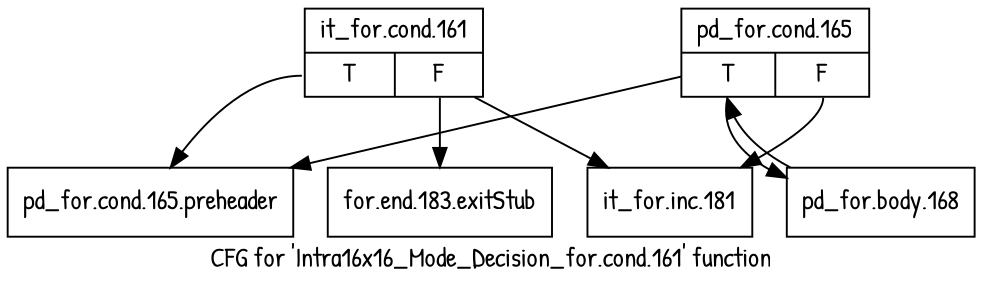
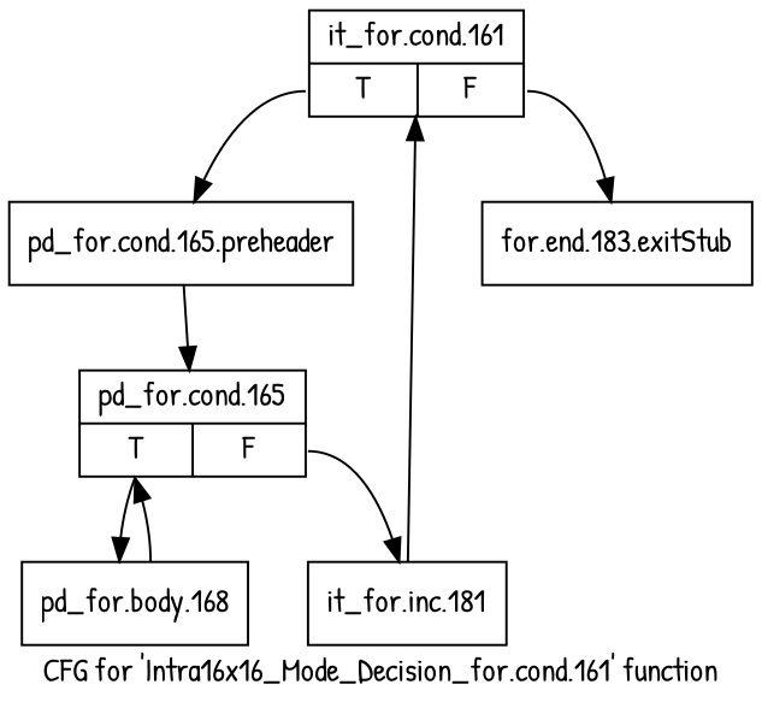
  digraph {
    fontname="Patrick Hand"
    label="CFG for 'Intra16x16_Mode_Decision_for.cond.161' function"
    node [fontname="Patrick Hand" shape=record]
    edge [fontname="Patrick Hand"]
    n1 [label="{it_for.cond.161|{<s0>T|<s1>F}}"]
    n2 [label="{for.end.183.exitStub}"]
    n3 [label="{pd_for.cond.165.preheader}"]
    n4 [label="{pd_for.cond.165|{<s0>T|<s1>F}}"]
    n5 [label="{pd_for.body.168}"]
    n6 [label="{it_for.inc.181}"]
    n1 -> n2 [tailport=s1]
    n1 -> n3 [tailport=s0]
-   n4 -> n3
+   n3 -> n4
    n4 -> n5 [tailport=s0]
    n4 -> n6 [tailport=s1]
    n5 -> n4
-   n1 -> n6
+   n6 -> n1
  }
